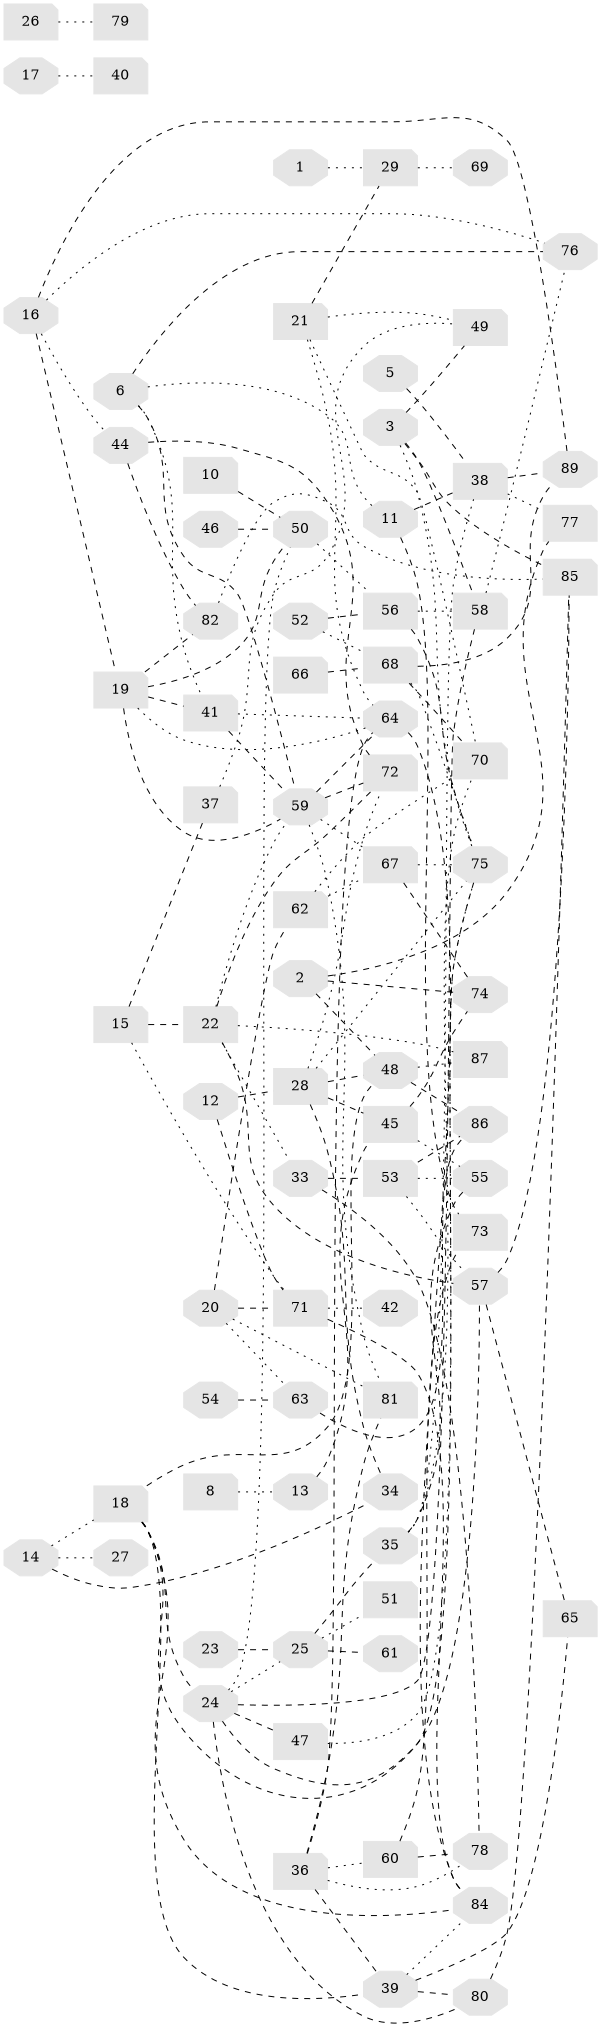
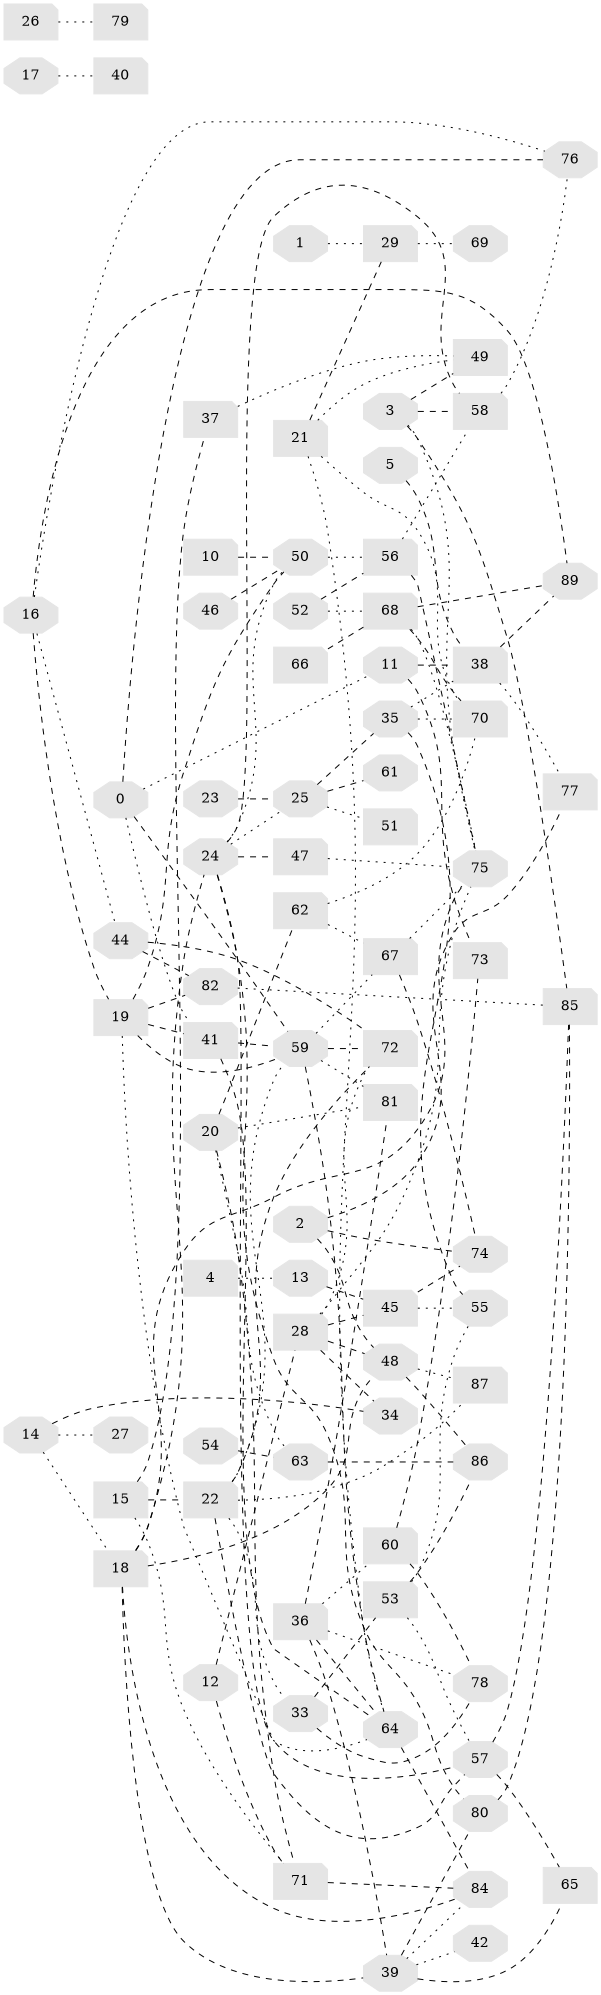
  graph {
    rankdir=LR
    node [color=gray90 shape=octagon style=filled]
    edge [style=dashed weight=1.0]
    29 [shape=note]
    1
    69
    2
    48
    74
    77 [shape=note]
    87 [shape=note]
    86
    49 [shape=note]
    3
    58 [shape=note]
    75
    85 [shape=note]
    76
-   4 [shape=note label=8]
+   4 [shape=note]
    13
    45 [shape=note]
    38 [shape=note]
    5
    89
-   6
+   6 [label=0]
    11
    41 [shape=note]
    59
    73 [shape=note]
    64
    81 [shape=note]
    72 [shape=note]
    67 [shape=note]
    10 [shape=note]
    50
    56 [shape=note]
    28 [shape=note]
    12
    71 [shape=note]
    34
    84
    55
    18 [shape=note]
    14
    27
    24
    39
    15 [shape=note]
    22 [shape=note]
    37 [shape=note]
    33
    57
    16
    19 [shape=note]
    44
    82
    40 [shape=note]
    17
    25
    47 [shape=note]
    80
    42
    65 [shape=note]
    20
    62 [shape=note]
    63
    70 [shape=note]
    21 [shape=note]
    53 [shape=note]
    78
    23
    35
    51 [shape=note]
    61
    26 [shape=note]
    79 [shape=note]
    36 [shape=note]
    60 [shape=note]
    46
    52
    68 [shape=note]
    54
    66 [shape=note]
    29 -- 69 [style=dotted]
    1 -- 29 [style=dotted]
    2 -- 48
    2 -- 74
    2 -- 77
    48 -- 87 [style=dotted]
    48 -- 86
    3 -- 49
    3 -- 58
    3 -- 75 [style=dotted]
    3 -- 85 [weight=2.0]
    58 -- 76 [style=dotted]
    4 -- 13 [style=dotted]
    13 -- 45
    45 -- 74
    45 -- 55 [style=dotted]
    38 -- 77 [style=dotted]
    38 -- 89
    5 -- 38
    6 -- 76
    6 -- 11 [style=dotted]
    6 -- 41 [style=dotted]
    6 -- 59
    11 -- 38
    11 -- 73
    41 -- 59
-   41 -- 64 [style=dotted]
+   41 -- 64
    59 -- 64
    59 -- 81 [style=dotted]
    59 -- 72
    59 -- 67 [style=dotted]
    64 -- 84
    67 -- 74
    67 -- 75 [style=dotted]
    10 -- 50 [weight=2.0]
    50 -- 56 [style=dotted]
    56 -- 58 [style=dotted]
    56 -- 75
    28 -- 48
    28 -- 75 [style=dotted]
    28 -- 45
    28 -- 72 [style=dotted]
    28 -- 34
    12 -- 28
    12 -- 71
    71 -- 84
    18 -- 48
    18 -- 75
    18 -- 84
    18 -- 24
    18 -- 39
    14 -- 34
    14 -- 18 [style=dotted]
    14 -- 27 [style=dotted]
    24 -- 58
    24 -- 50 [style=dotted]
    24 -- 57
    24 -- 25 [style=dotted]
    24 -- 47
    24 -- 80
    39 -- 84 [style=dotted]
    39 -- 80
-   71 -- 42 [style=dotted]
+   39 -- 42 [style=dotted]
    39 -- 65
    15 -- 71 [style=dotted]
    15 -- 22
    15 -- 37
    22 -- 87 [style=dotted]
    22 -- 59 [style=dotted]
    22 -- 72
    22 -- 33 [style=dotted]
    22 -- 57
    37 -- 49 [style=dotted]
    33 -- 53
    33 -- 78
    57 -- 85
    57 -- 65
    16 -- 76 [style=dotted]
    16 -- 89
    16 -- 19
    16 -- 44 [style=dotted]
    19 -- 41
    19 -- 59
    19 -- 64 [style=dotted]
    19 -- 50
    19 -- 82
    44 -- 72
    44 -- 82
    82 -- 85 [style=dotted]
    17 -- 40 [style=dotted]
    25 -- 35
    25 -- 51 [style=dotted]
    25 -- 61
    47 -- 75 [style=dotted]
    80 -- 85
    20 -- 81 [style=dotted]
    20 -- 71
    20 -- 62 [weight=2.0]
    20 -- 63 [style=dotted]
    62 -- 67 [style=dotted]
    62 -- 70 [style=dotted]
    63 -- 86
    21 -- 29
    21 -- 49 [style=dotted]
    21 -- 64 [style=dotted]
    21 -- 70 [style=dotted]
    53 -- 86
    53 -- 55 [style=dotted]
    53 -- 57 [style=dotted]
    23 -- 25
    35 -- 38 [style=dotted]
    35 -- 55
    35 -- 70 [style=dotted]
    26 -- 79 [style=dotted]
    36 -- 64 [weight=2.0]
    36 -- 81
    36 -- 39
    36 -- 78 [style=dotted]
    36 -- 60 [style=dotted]
    60 -- 73
    60 -- 78
    46 -- 50
    52 -- 56
    52 -- 68 [style=dotted]
    68 -- 75 [style=dotted]
    68 -- 89
    68 -- 70
    54 -- 63
    66 -- 68
  }
